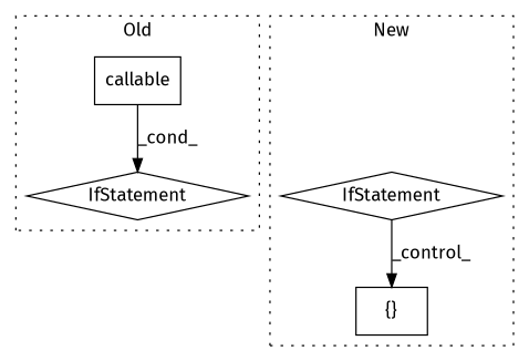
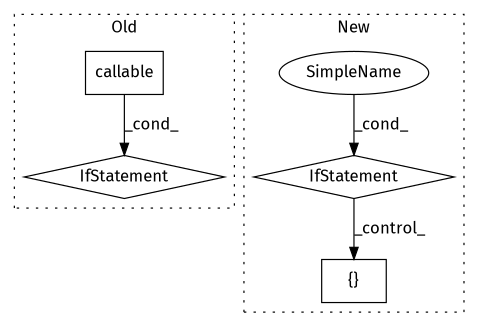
  digraph {
    fontname="Fira Sans"
    node [a=25 l="4,2" shape=box fontname="Fira Sans"]
    edge [fontname="Fira Sans"]
    n1 [a=32 l="9,1" label=callable s="4860,4872"]
    n2 [label=IfStatement s="4855,4873" shape=diamond]
    n3 [a=4 l="1,1" label="{}" s="4455,4470"]
    n4 [label=IfStatement s="4297,4399" shape=diamond]
+   n5 [a=42 label=SimpleName shape=ellipse l=""]
    subgraph cluster_1 {
      label=Old
      style=dotted
      n1
      n2
    }
    subgraph cluster_2 {
      label=New
      style=dotted
      n3
      n4
+     n5
    }
    n1 -> n2 [label=_cond_]
    n4 -> n3 [label=_control_]
+   n5 -> n4 [label=_cond_]
  }
